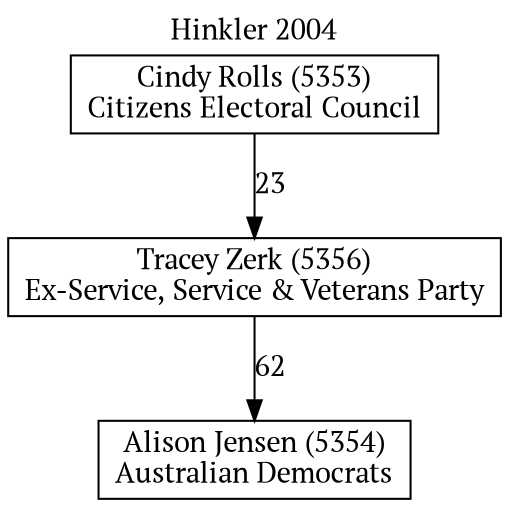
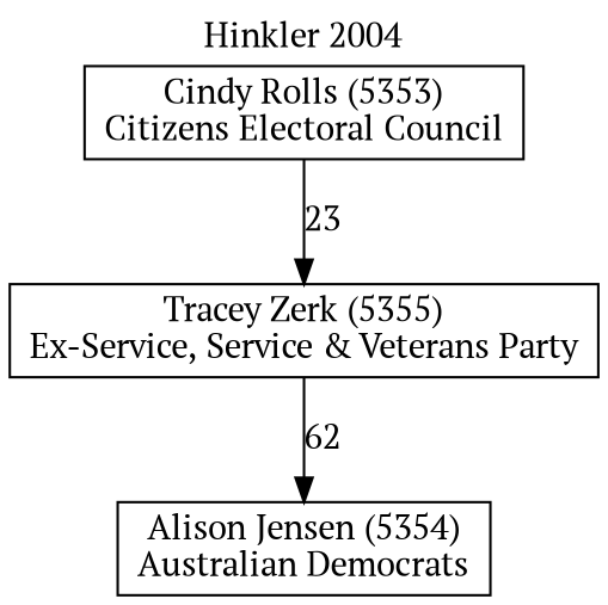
  digraph {
    fontname="PT Serif"
    label="Hinkler 2004"
    labelloc=t
    mclimit=10
    node [fontname="PT Serif" shape=box]
    edge [fontname="PT Serif"]
    n1 [label="Alison Jensen (5354)\nAustralian Democrats"]
-   n2 [label="Tracey Zerk (5356)\nEx-Service, Service & Veterans Party"]
+   n2 [label="Tracey Zerk (5355)\nEx-Service, Service & Veterans Party"]
    n3 [label="Cindy Rolls (5353)\nCitizens Electoral Council"]
    n2 -> n1 [label=62]
    n3 -> n2 [label=23]
  }
